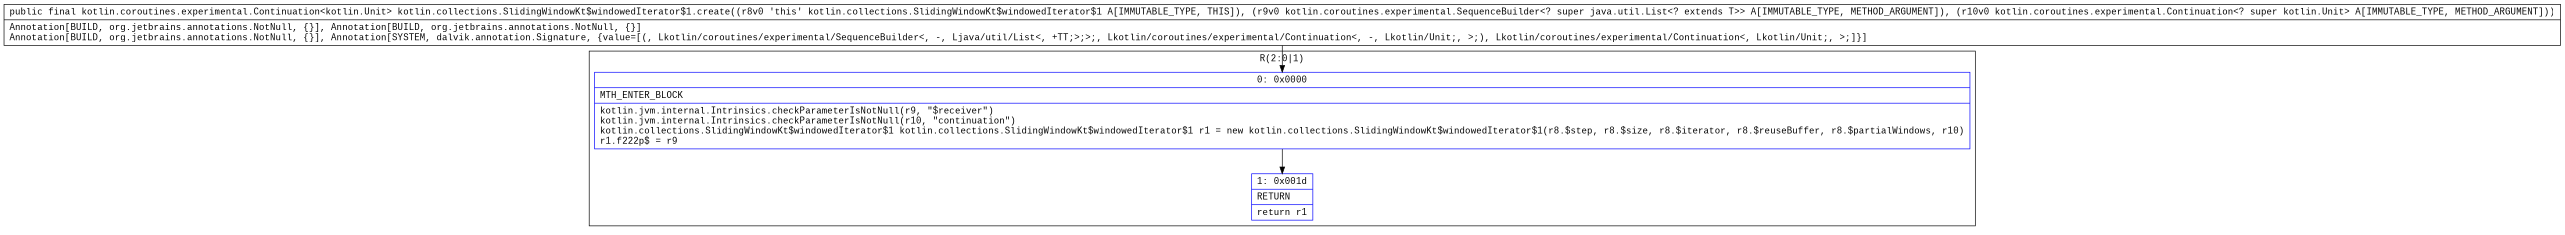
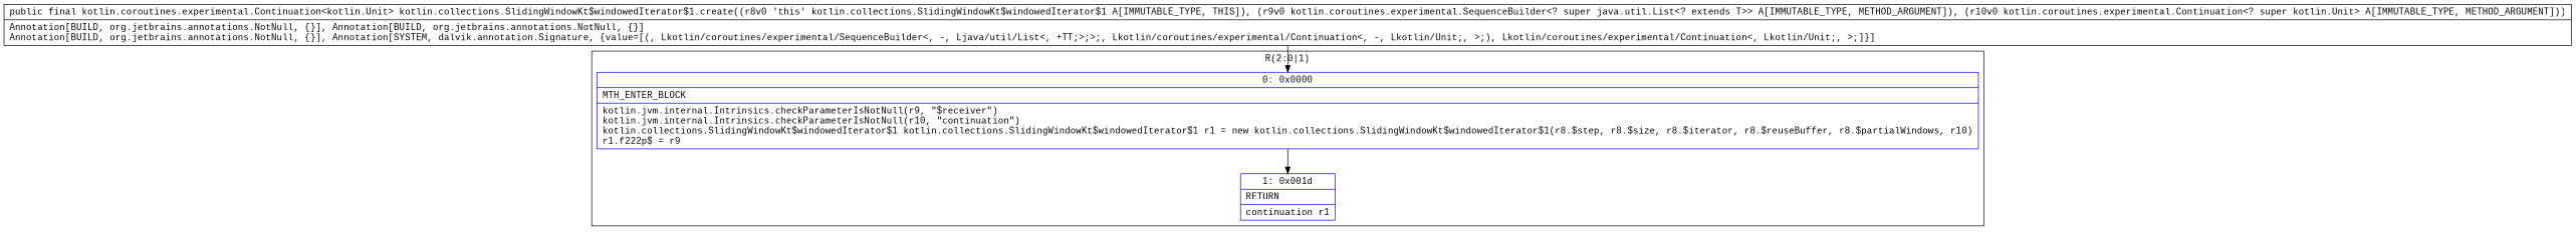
  digraph {
    fontname="Liberation Mono"
    node [color=blue shape=record fontname="Liberation Mono"]
    edge [fontname="Liberation Mono"]
    n1 [label="{0\:\ 0x0000|MTH_ENTER_BLOCK\l|kotlin.jvm.internal.Intrinsics.checkParameterIsNotNull(r9, \"$receiver\")\lkotlin.jvm.internal.Intrinsics.checkParameterIsNotNull(r10, \"continuation\")\lkotlin.collections.SlidingWindowKt$windowedIterator$1 kotlin.collections.SlidingWindowKt$windowedIterator$1 r1 = new kotlin.collections.SlidingWindowKt$windowedIterator$1(r8.$step, r8.$size, r8.$iterator, r8.$reuseBuffer, r8.$partialWindows, r10)\lr1.f222p$ = r9\l}"]
-   n2 [label="{1\:\ 0x001d|RETURN\l|return r1\l}"]
+   n2 [label="{1\:\ 0x001d|RETURN\l|continuation r1\l}"]
    n3 [label="{public final kotlin.coroutines.experimental.Continuation\<kotlin.Unit\> kotlin.collections.SlidingWindowKt$windowedIterator$1.create((r8v0 'this' kotlin.collections.SlidingWindowKt$windowedIterator$1 A[IMMUTABLE_TYPE, THIS]), (r9v0 kotlin.coroutines.experimental.SequenceBuilder\<? super java.util.List\<? extends T\>\> A[IMMUTABLE_TYPE, METHOD_ARGUMENT]), (r10v0 kotlin.coroutines.experimental.Continuation\<? super kotlin.Unit\> A[IMMUTABLE_TYPE, METHOD_ARGUMENT]))  | Annotation[BUILD, org.jetbrains.annotations.NotNull, \{\}], Annotation[BUILD, org.jetbrains.annotations.NotNull, \{\}]\lAnnotation[BUILD, org.jetbrains.annotations.NotNull, \{\}], Annotation[SYSTEM, dalvik.annotation.Signature, \{value=[(, Lkotlin\/coroutines\/experimental\/SequenceBuilder\<, \-, Ljava\/util\/List\<, +TT;\>;\>;, Lkotlin\/coroutines\/experimental\/Continuation\<, \-, Lkotlin\/Unit;, \>;), Lkotlin\/coroutines\/experimental\/Continuation\<, Lkotlin\/Unit;, \>;]\}]\l}" color=""]
    subgraph cluster_1 {
      label="R(2:0|1)"
      n1
      n2
    }
    n1 -> n2
    n3 -> n1
  }
